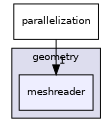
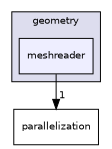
  digraph {
    compound=true
    node [fontname=Helvetica fontsize=10 shape=box]
    n1 [fillcolor="#eeeeff" label=meshreader pencolor=black style=filled]
    n2 [label=parallelization]
    subgraph cluster_1 {
      bgcolor="#ddddee"
      fontname=Helvetica
      fontsize=10
      label=geometry
      pencolor=black
      n1
    }
-   n2 -> n1 [headlabel=1 labeldistance=1.5 labelfontname=Helvetica labelfontsize=10]
+   n1 -> n2 [headlabel=1 labeldistance=1.5 labelfontname=Helvetica labelfontsize=10]
  }
